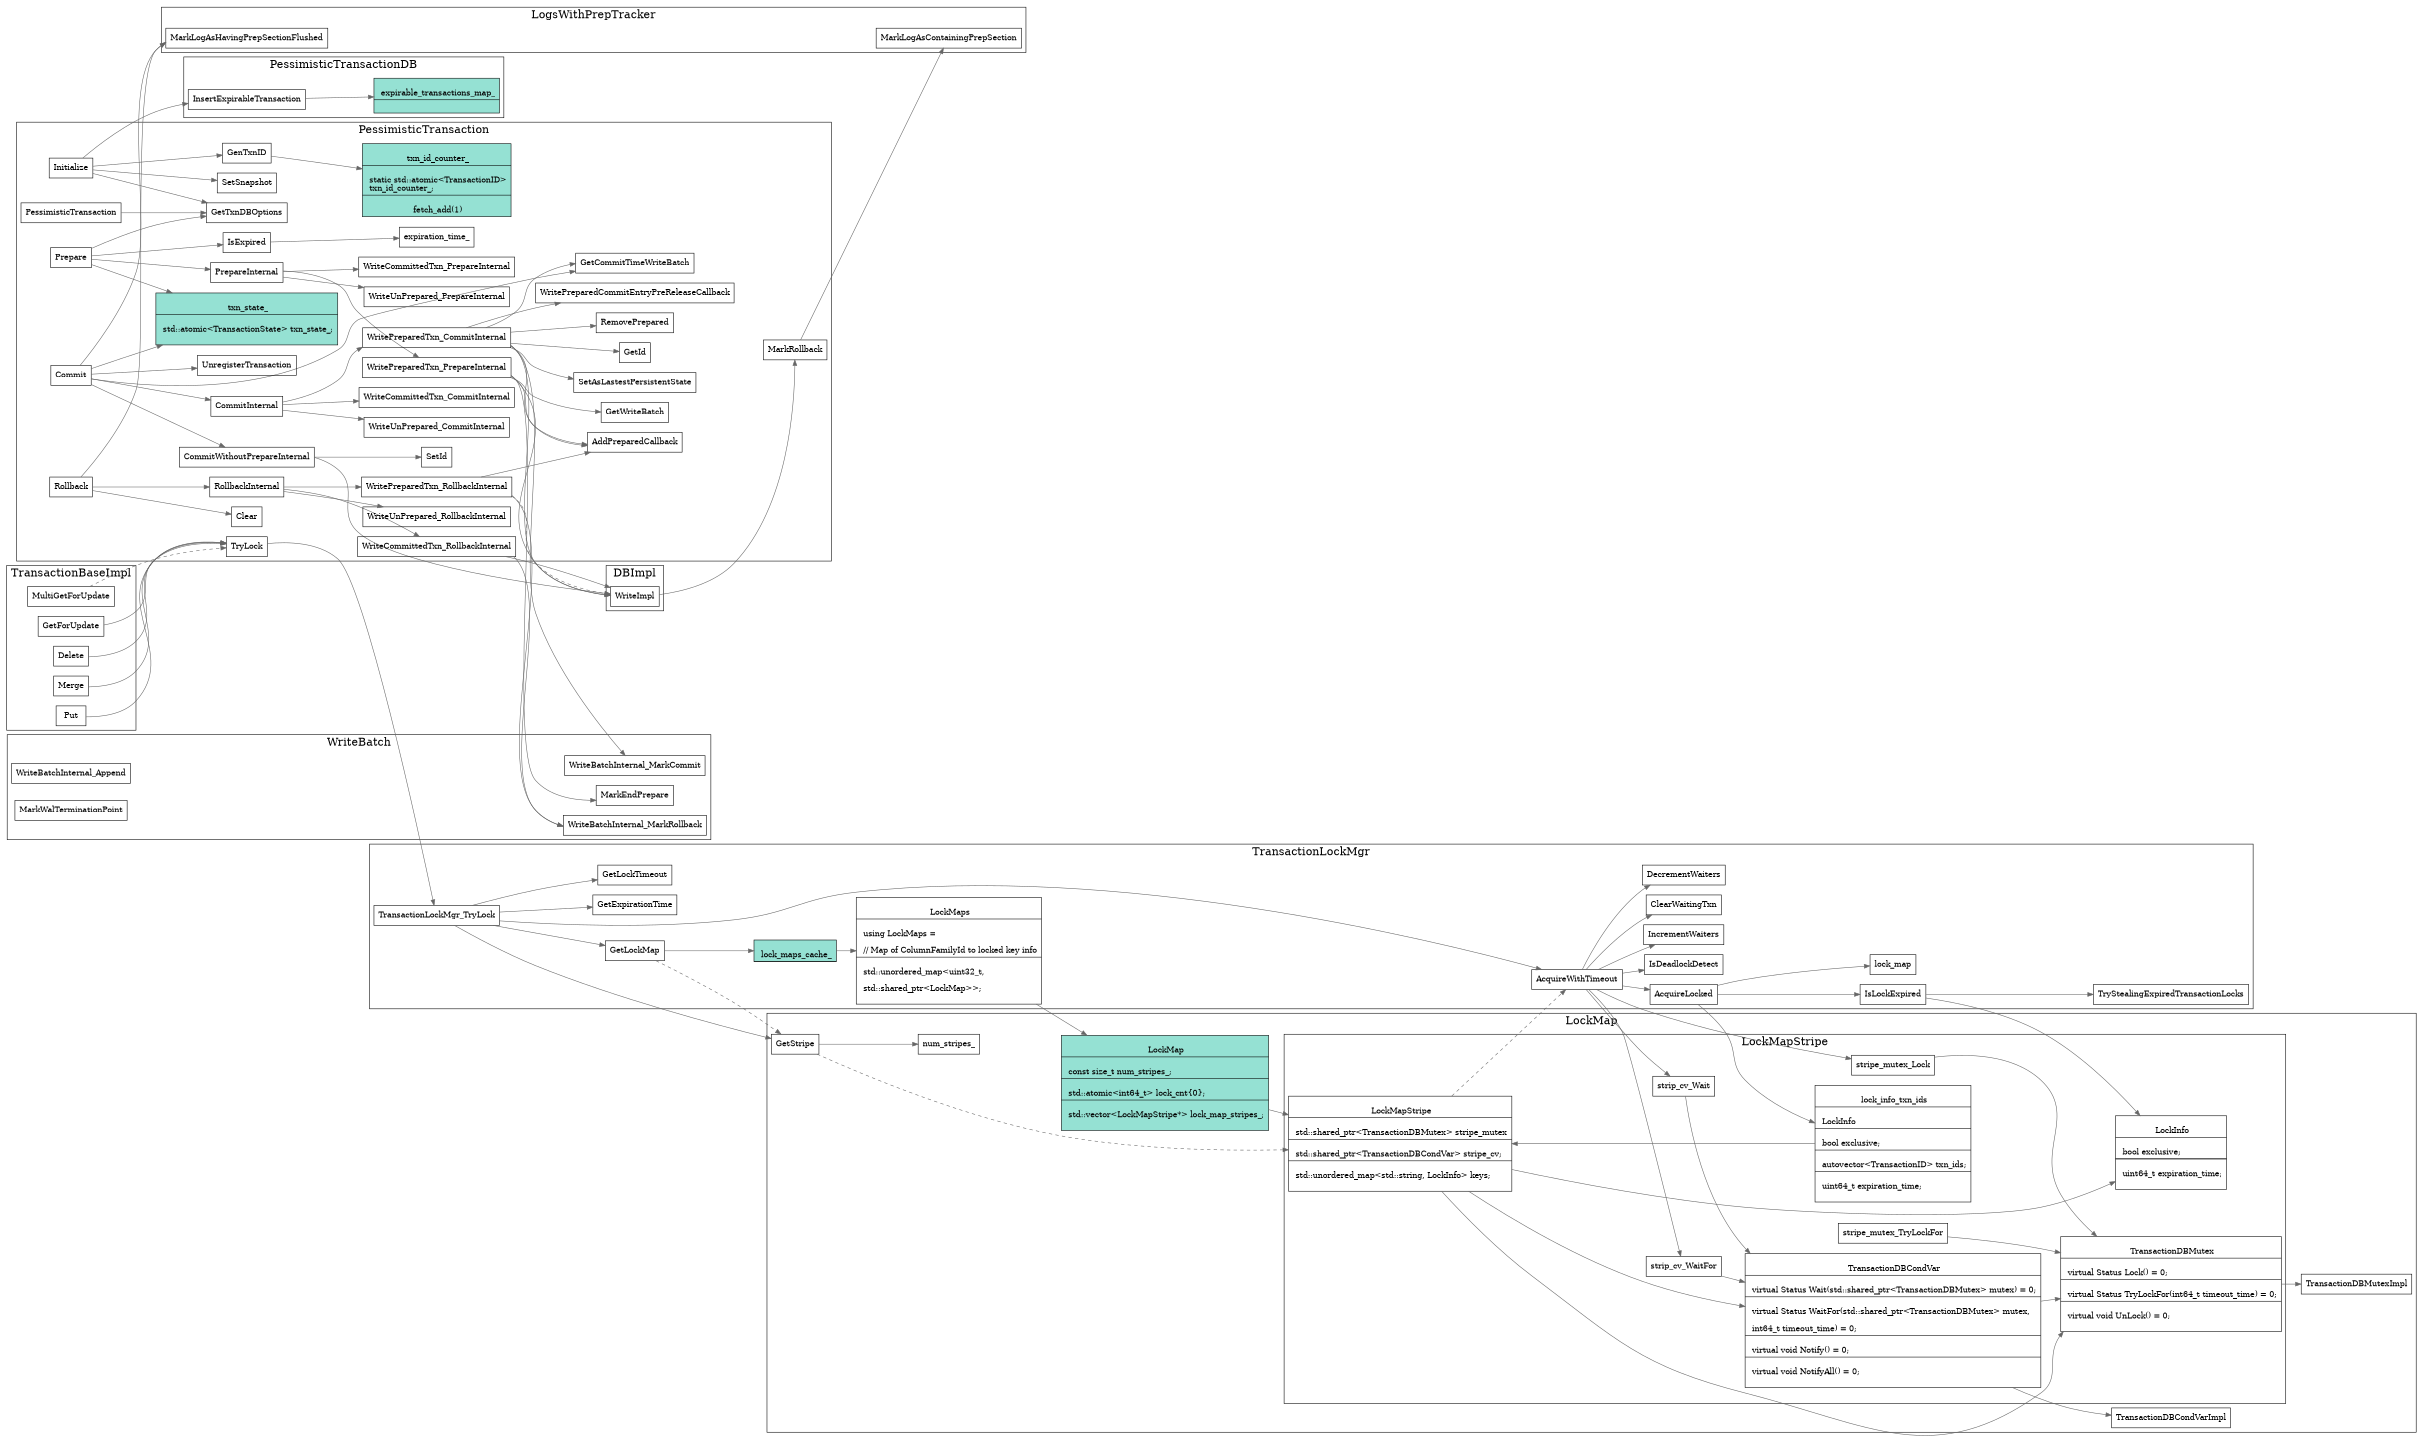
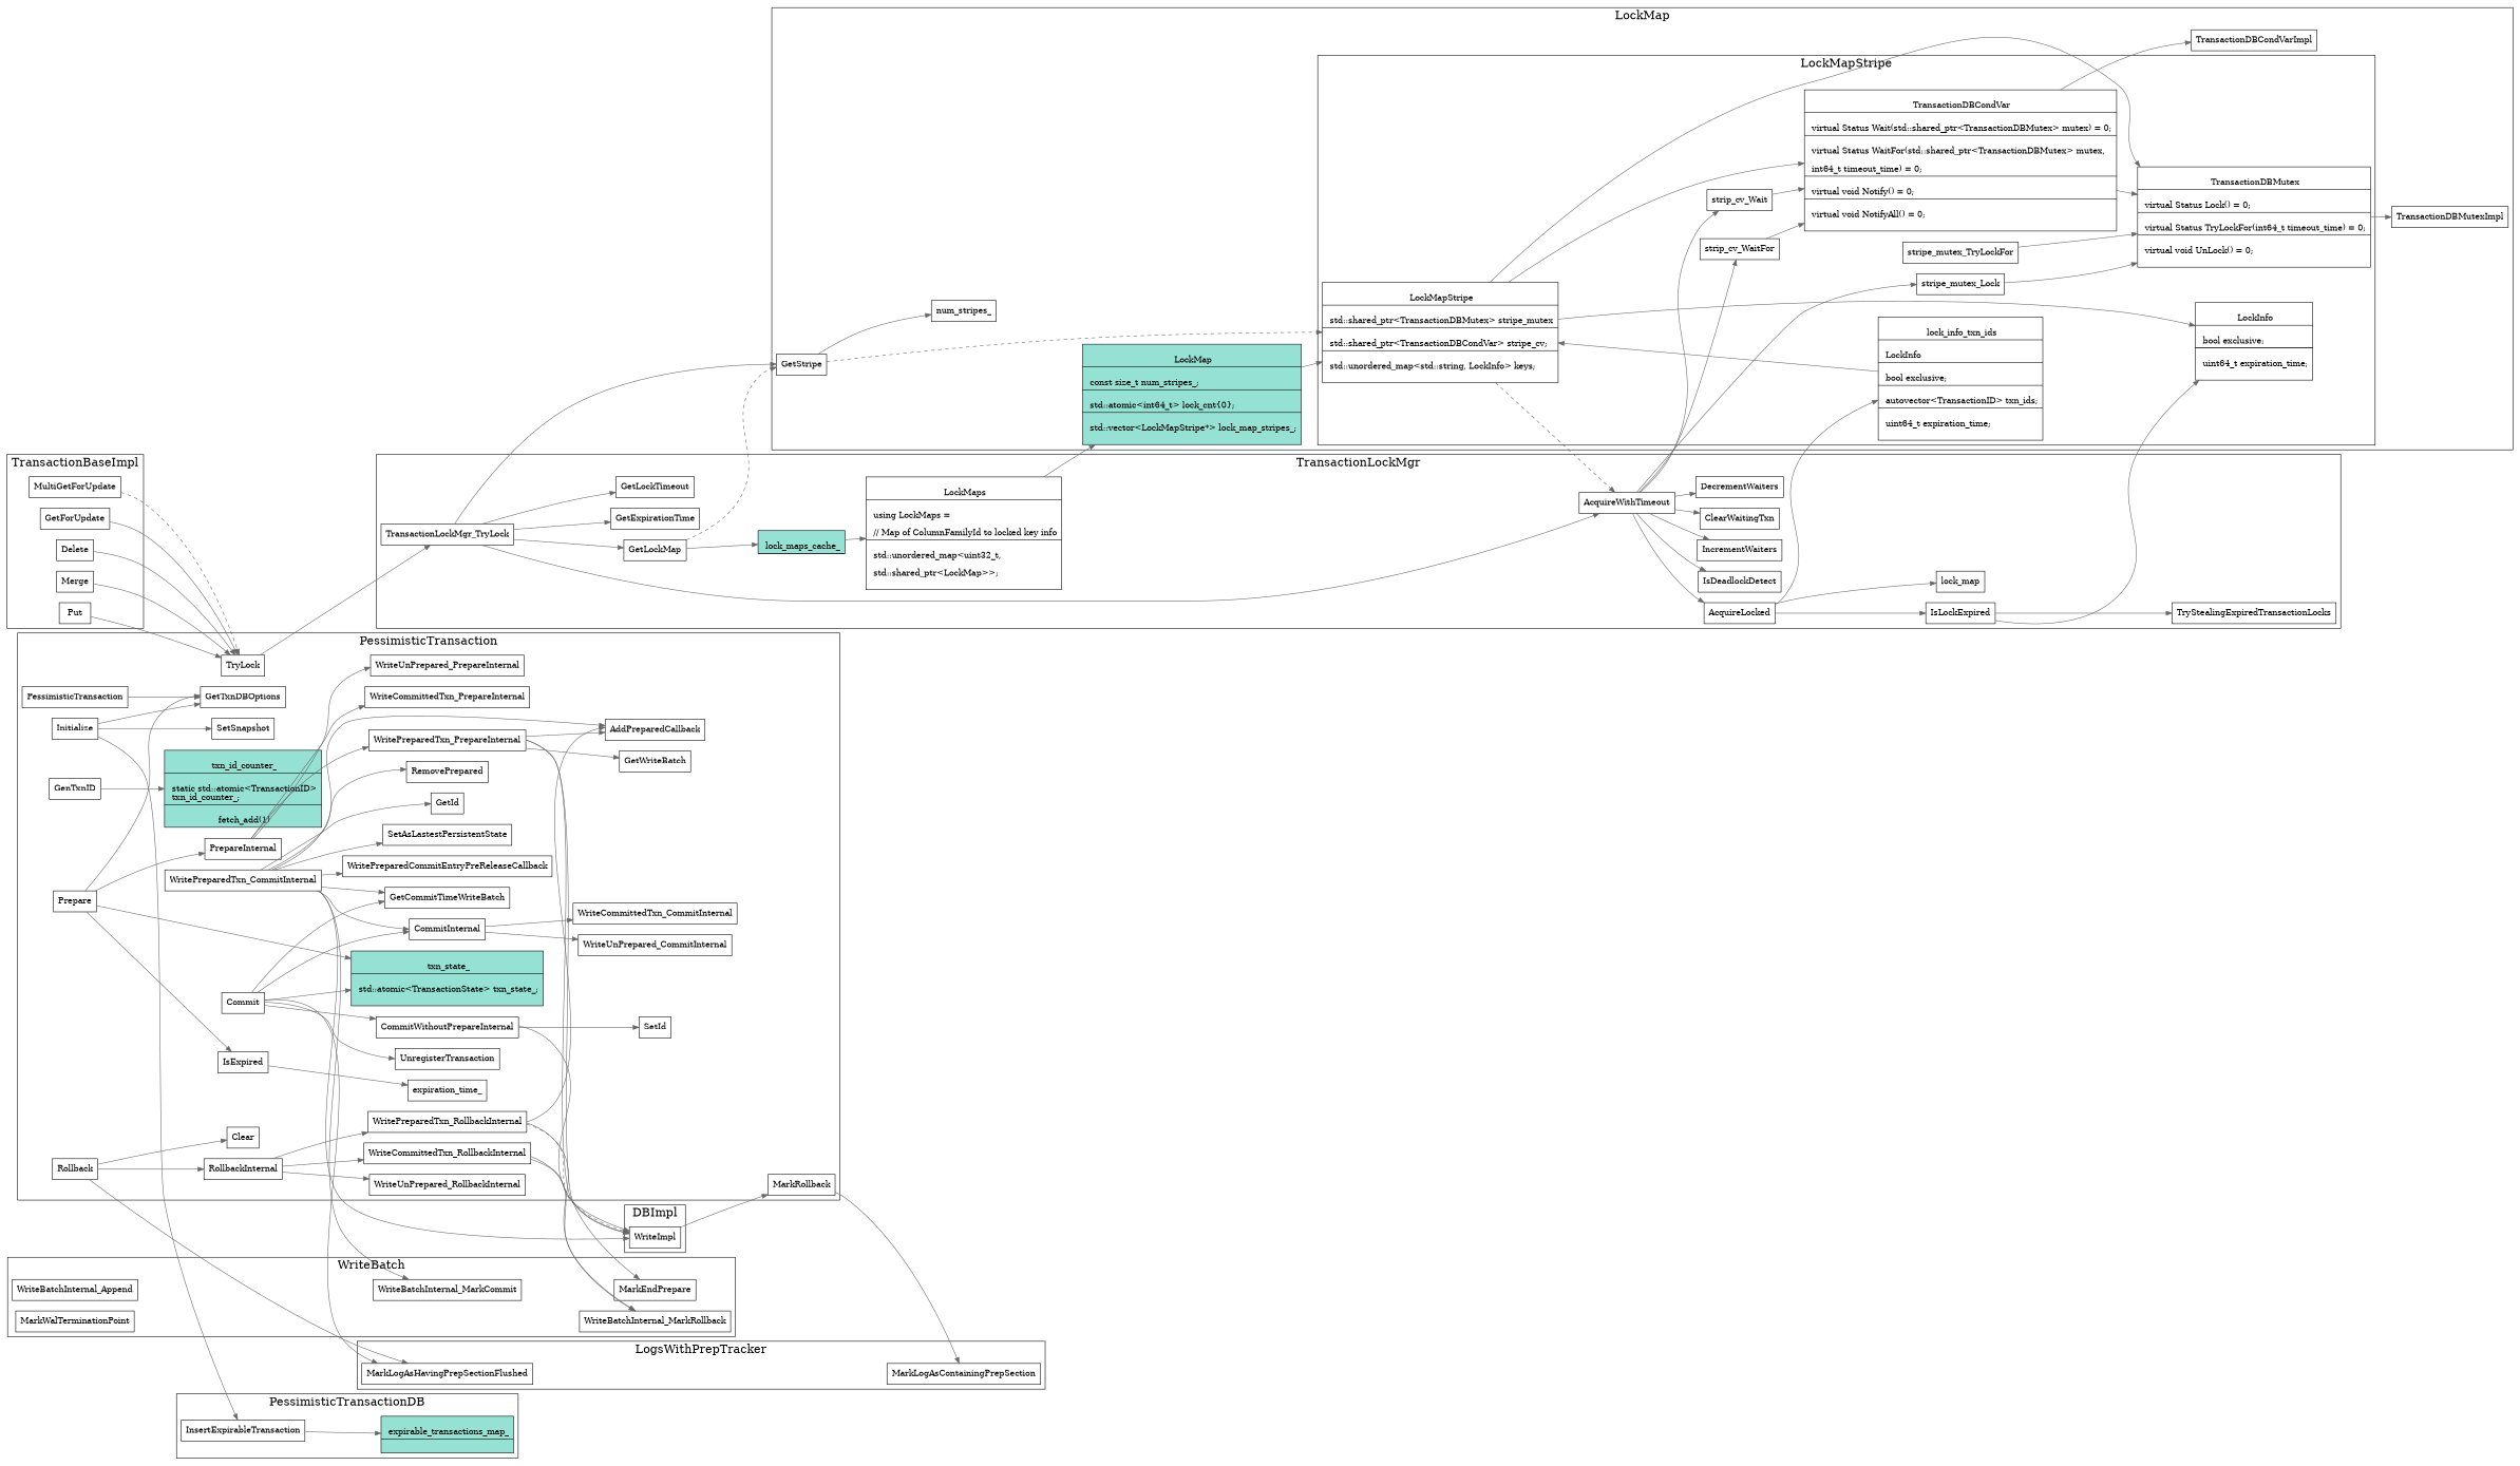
  digraph {
    newrank=true
    rankdir=LR
    node [shape=box]
    edge [color=gray40]
    n1 [label="{{\n        LockMapStripe|\n          std::shared_ptr\<TransactionDBMutex\> stripe_mutex\l|\n          std::shared_ptr\<TransactionDBCondVar\> stripe_cv;\l|\n          std::unordered_map\<std::string, LockInfo\> keys;\l\n      }}" shape=record]
    n2 [label="{{\n        TransactionDBCondVar|\n          virtual Status Wait(std::shared_ptr\<TransactionDBMutex\> mutex) = 0;\l|\n          virtual Status WaitFor(std::shared_ptr\<TransactionDBMutex\> mutex,\l\n                         int64_t timeout_time) = 0;\l|\n          virtual void Notify() = 0;\l|\n          virtual void NotifyAll() = 0;\l\n      }}" shape=record]
    n3 [label="{{\n        TransactionDBMutex|\n          virtual Status Lock() = 0;\l|\n          virtual Status TryLockFor(int64_t timeout_time) = 0;\l|\n          virtual void UnLock() = 0;\l\n      }}" shape=record]
    n4 [label="{{\n        LockInfo|\n          bool exclusive;\l|\n          autovector<TransactionID> txn_ids;\l|\n          uint64_t expiration_time;\l\n      }}" shape=record]
    strip_cv_Wait
    strip_cv_WaitFor
    stripe_mutex_Lock
    stripe_mutex_TryLockFor
    n9 [label="{{\n        lock_info_txn_ids|\n        LockInfo\l|\n        bool exclusive;\l|\n        autovector\<TransactionID\> txn_ids;\l|\n        uint64_t expiration_time;\l\n      }}" shape=record]
    GetStripe
    num_stripes_
    n12 [fillcolor="#95e1d3" label="{{\n        LockMap|\n          const size_t num_stripes_;\l|\n          std::atomic\<int64_t\> lock_cnt\{0\};\l|\n          std::vector\<LockMapStripe*\> lock_map_stripes_;\l\n      }}" shape=record style=filled]
    TransactionDBCondVarImpl
    TransactionDBMutexImpl
    AcquireWithTimeout
    TransactionLockMgr_TryLock
    GetLockMap
    GetExpirationTime
    GetLockTimeout
    n20 [fillcolor="#95e1d3" label="{{\n        lock_maps_cache_|\n          std::unique_ptr<ThreadLocalPtr>\l lock_maps_cache_;\l\n      }}" shape=record style=filled]
    AcquireLocked
    IsDeadlockDetect
    IncrementWaiters
    ClearWaitingTxn
    DecrementWaiters
    IsLockExpired
    lock_map
    TryStealingExpiredTransactionLocks
    n29 [label="{{\n        LockMaps|\n          using LockMaps =\l \n          // Map of ColumnFamilyId to locked key info\l|\n          std::unordered_map\<uint32_t, \l \n          std::shared_ptr\<LockMap\>\>;\l\n      }}" shape=record]
    MarkLogAsContainingPrepSection
    MarkLogAsHavingPrepSectionFlushed
    MarkEndPrepare
    WriteBatchInternal_Append
    WriteBatchInternal_MarkRollback
    MarkWalTerminationPoint
    WriteBatchInternal_MarkCommit
    WriteImpl
    n38 [fillcolor="#95e1d3" label="{{\n        expirable_transactions_map_|\n      }}" shape=record style=filled]
    InsertExpirableTransaction
    MarkRollback
    PessimisticTransaction
    Initialize
    GenTxnID
    GetTxnDBOptions
    SetSnapshot
    n46 [fillcolor="#95e1d3" label="{{\n        txn_id_counter_|\n          static std::atomic\<TransactionID\>\l txn_id_counter_;\l|\n        fetch_add(1)\n      }}" shape=record style=filled]
    Prepare
    IsExpired
    n49 [fillcolor="#95e1d3" label="{{\n        txn_state_|\n          std::atomic\<TransactionState\> txn_state_;\l\n      }}" shape=record style=filled]
    PrepareInternal
    expiration_time_
    WritePreparedTxn_PrepareInternal
    WriteUnPrepared_PrepareInternal
    WriteCommittedTxn_PrepareInternal
    GetWriteBatch
    AddPreparedCallback
    WritePreparedTxn_CommitInternal
    GetCommitTimeWriteBatch
    SetAsLastestPersistentState
    GetId
    RemovePrepared
    WritePreparedCommitEntryPreReleaseCallback
    WritePreparedTxn_RollbackInternal
    Commit
    CommitWithoutPrepareInternal
    UnregisterTransaction
    CommitInternal
    SetId
    WriteUnPrepared_CommitInternal
    WriteCommittedTxn_CommitInternal
    Rollback
    RollbackInternal
    Clear
    WriteCommittedTxn_RollbackInternal
    WriteUnPrepared_RollbackInternal
    TryLock
    MultiGetForUpdate
    GetForUpdate
    Delete
    Merge
    Put
    subgraph cluster_1 {
      fontsize=20
      label=LockMap
      GetStripe
      num_stripes_
      n12
      TransactionDBCondVarImpl
      TransactionDBMutexImpl
      subgraph cluster_2 {
        fontsize=20
        label=LockMapStripe
        n1
        n2
        n3
        n4
        strip_cv_Wait
        strip_cv_WaitFor
        stripe_mutex_Lock
        stripe_mutex_TryLockFor
        n9
      }
    }
    subgraph cluster_3 {
      fontsize=20
      label=TransactionLockMgr
      AcquireWithTimeout
      TransactionLockMgr_TryLock
      GetLockMap
      GetExpirationTime
      GetLockTimeout
      n20
      AcquireLocked
      IsDeadlockDetect
      IncrementWaiters
      ClearWaitingTxn
      DecrementWaiters
      IsLockExpired
      lock_map
      TryStealingExpiredTransactionLocks
      n29
    }
    subgraph cluster_4 {
      fontsize=20
      label=LogsWithPrepTracker
      MarkLogAsContainingPrepSection
      MarkLogAsHavingPrepSectionFlushed
    }
    subgraph cluster_5 {
      fontsize=20
      label=WriteBatch
      MarkEndPrepare
      WriteBatchInternal_Append
      WriteBatchInternal_MarkRollback
      MarkWalTerminationPoint
      WriteBatchInternal_MarkCommit
    }
    subgraph cluster_6 {
      fontsize=20
      label=DBImpl
      WriteImpl
    }
    subgraph cluster_7 {
      fontsize=20
      label=PessimisticTransactionDB
      n38
      InsertExpirableTransaction
    }
    subgraph cluster_8 {
      fontsize=20
      label=PessimisticTransaction
      MarkRollback
      PessimisticTransaction
      Initialize
      GenTxnID
      GetTxnDBOptions
      SetSnapshot
      n46
      Prepare
      IsExpired
      n49
      PrepareInternal
      expiration_time_
      WritePreparedTxn_PrepareInternal
      WriteUnPrepared_PrepareInternal
      WriteCommittedTxn_PrepareInternal
      GetWriteBatch
      AddPreparedCallback
      WritePreparedTxn_CommitInternal
      GetCommitTimeWriteBatch
      SetAsLastestPersistentState
      GetId
      RemovePrepared
      WritePreparedCommitEntryPreReleaseCallback
      WritePreparedTxn_RollbackInternal
      Commit
      CommitWithoutPrepareInternal
      UnregisterTransaction
      CommitInternal
      SetId
      WriteUnPrepared_CommitInternal
      WriteCommittedTxn_CommitInternal
      Rollback
      RollbackInternal
      Clear
      WriteCommittedTxn_RollbackInternal
      WriteUnPrepared_RollbackInternal
      TryLock
    }
    subgraph cluster_9 {
      fontsize=20
      label=TransactionBaseImpl
      MultiGetForUpdate
      GetForUpdate
      Delete
      Merge
      Put
    }
    n1 -> n2
    n1 -> n3
    n1 -> n4
    n1 -> AcquireWithTimeout [style=dashed]
    n2 -> n3
    n2 -> TransactionDBCondVarImpl
    n3 -> TransactionDBMutexImpl
    strip_cv_Wait -> n2
    strip_cv_WaitFor -> n2
    stripe_mutex_Lock -> n3
    stripe_mutex_TryLockFor -> n3
    n9 -> n1
    GetStripe -> n1 [style=dashed]
    GetStripe -> num_stripes_
    n12 -> n1
    AcquireWithTimeout -> strip_cv_Wait
    AcquireWithTimeout -> strip_cv_WaitFor
    AcquireWithTimeout -> stripe_mutex_Lock
    AcquireWithTimeout -> AcquireLocked
    AcquireWithTimeout -> IsDeadlockDetect
    AcquireWithTimeout -> IncrementWaiters
    AcquireWithTimeout -> ClearWaitingTxn
    AcquireWithTimeout -> DecrementWaiters
    TransactionLockMgr_TryLock -> GetStripe
    TransactionLockMgr_TryLock -> AcquireWithTimeout
    TransactionLockMgr_TryLock -> GetLockMap
    TransactionLockMgr_TryLock -> GetExpirationTime
    TransactionLockMgr_TryLock -> GetLockTimeout
    GetLockMap -> GetStripe [style=dashed]
    GetLockMap -> n20
    n20 -> n29
    AcquireLocked -> n9
    AcquireLocked -> IsLockExpired
    AcquireLocked -> lock_map
    IsLockExpired -> n4
    IsLockExpired -> TryStealingExpiredTransactionLocks
    n29 -> n12
    WriteImpl -> MarkRollback
    InsertExpirableTransaction -> n38
    MarkRollback -> MarkLogAsContainingPrepSection
    PessimisticTransaction -> GetTxnDBOptions
    Initialize -> InsertExpirableTransaction
-   Initialize -> GenTxnID
    Initialize -> GetTxnDBOptions
    Initialize -> SetSnapshot
    GenTxnID -> n46
    Prepare -> GetTxnDBOptions
    Prepare -> IsExpired
    Prepare -> n49
    Prepare -> PrepareInternal
    IsExpired -> expiration_time_
    PrepareInternal -> WritePreparedTxn_PrepareInternal
    PrepareInternal -> WriteUnPrepared_PrepareInternal
    PrepareInternal -> WriteCommittedTxn_PrepareInternal
    WritePreparedTxn_PrepareInternal -> MarkEndPrepare
    WritePreparedTxn_PrepareInternal -> WriteImpl
    WritePreparedTxn_PrepareInternal -> GetWriteBatch
    WritePreparedTxn_PrepareInternal -> AddPreparedCallback
    WritePreparedTxn_CommitInternal -> WriteBatchInternal_MarkCommit
    WritePreparedTxn_CommitInternal -> WriteImpl
    WritePreparedTxn_CommitInternal -> AddPreparedCallback
    WritePreparedTxn_CommitInternal -> GetCommitTimeWriteBatch
    WritePreparedTxn_CommitInternal -> SetAsLastestPersistentState
    WritePreparedTxn_CommitInternal -> GetId
    WritePreparedTxn_CommitInternal -> RemovePrepared
    WritePreparedTxn_CommitInternal -> WritePreparedCommitEntryPreReleaseCallback
    WritePreparedTxn_RollbackInternal -> WriteBatchInternal_MarkRollback
    WritePreparedTxn_RollbackInternal -> WriteImpl [style=dashed]
    WritePreparedTxn_RollbackInternal -> AddPreparedCallback
    Commit -> MarkLogAsHavingPrepSectionFlushed
    Commit -> n49
    Commit -> GetCommitTimeWriteBatch
    Commit -> CommitWithoutPrepareInternal
    Commit -> UnregisterTransaction
    Commit -> CommitInternal
    CommitWithoutPrepareInternal -> WriteImpl
    CommitWithoutPrepareInternal -> SetId
-   CommitInternal -> WritePreparedTxn_CommitInternal
+   WritePreparedTxn_CommitInternal -> CommitInternal
    CommitInternal -> WriteUnPrepared_CommitInternal
    CommitInternal -> WriteCommittedTxn_CommitInternal
    Rollback -> MarkLogAsHavingPrepSectionFlushed
    Rollback -> RollbackInternal
    Rollback -> Clear
    RollbackInternal -> WritePreparedTxn_RollbackInternal
    RollbackInternal -> WriteCommittedTxn_RollbackInternal
    RollbackInternal -> WriteUnPrepared_RollbackInternal
    WriteCommittedTxn_RollbackInternal -> WriteBatchInternal_MarkRollback
    WriteCommittedTxn_RollbackInternal -> WriteImpl
    TryLock -> TransactionLockMgr_TryLock
    MultiGetForUpdate -> TryLock [style=dashed]
    GetForUpdate -> TryLock
    Delete -> TryLock
    Merge -> TryLock
    Put -> TryLock
  }
